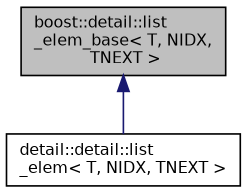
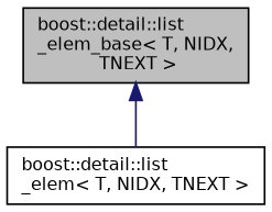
  digraph {
    node [color=black fontname=Helvetica fontsize=10 shape=record style=filled]
    n1 [fillcolor=grey75 fontcolor=black height=0.2 label="boost::detail::list\l_elem_base\< T, NIDX,\l TNEXT \>" width=0.4]
-   n2 [fillcolor=white height=0.2 label="detail::detail::list\l_elem\< T, NIDX, TNEXT \>" width=0.4]
+   n2 [fillcolor=white height=0.2 label="boost::detail::list\l_elem\< T, NIDX, TNEXT \>" width=0.4]
    n1 -> n2 [color=midnightblue dir=back fontname=Helvetica fontsize=10 labelfontname=Helvetica labelfontsize=10 style=solid]
  }
